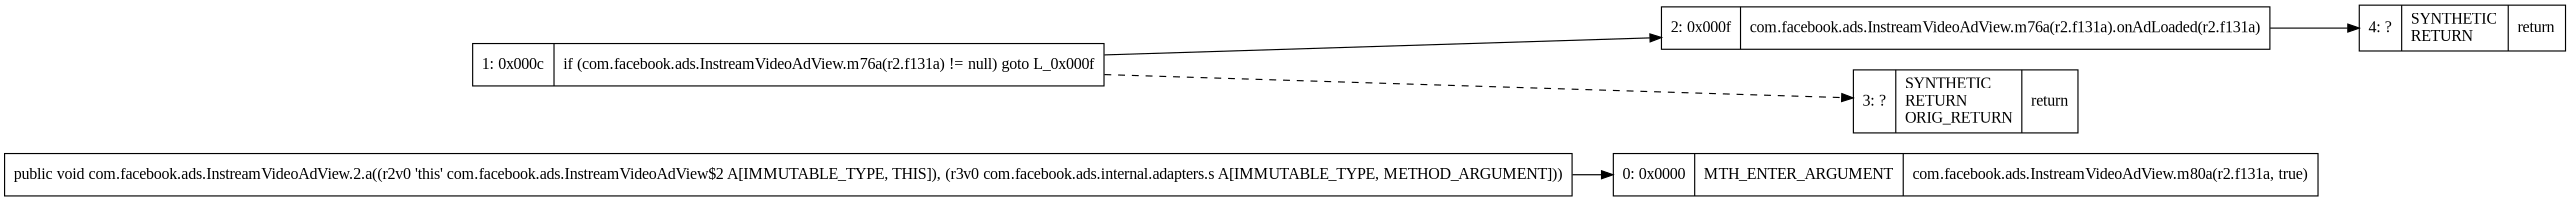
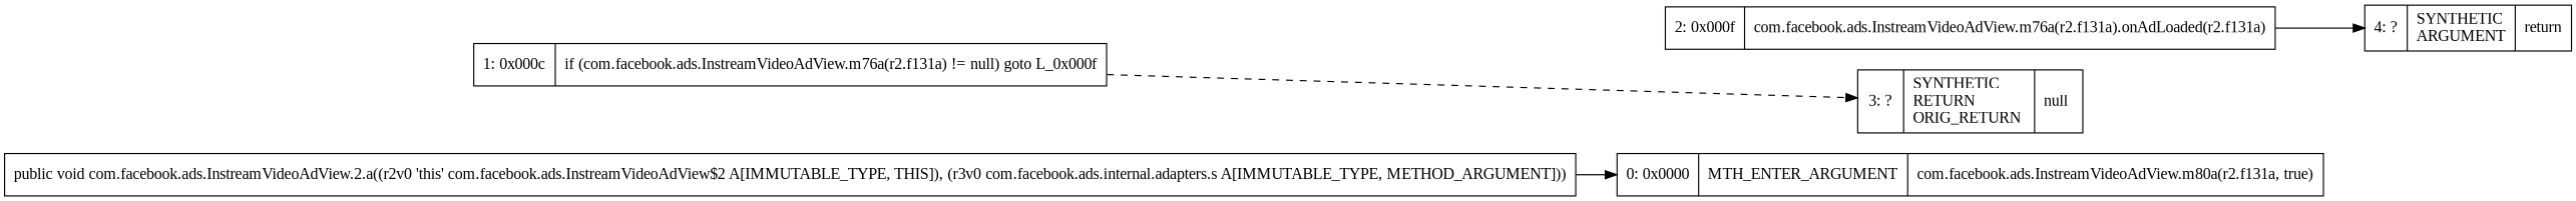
  digraph {
    fontname="Liberation Serif"
    rankdir=LR
    node [fontname="Liberation Serif" shape=record]
    edge [fontname="Liberation Serif"]
    n1 [label="{0\:\ 0x0000|MTH_ENTER_ARGUMENT\l|com.facebook.ads.InstreamVideoAdView.m80a(r2.f131a, true)\l}"]
    n2 [label="{1\:\ 0x000c|if (com.facebook.ads.InstreamVideoAdView.m76a(r2.f131a) != null) goto L_0x000f\l}"]
    n3 [label="{2\:\ 0x000f|com.facebook.ads.InstreamVideoAdView.m76a(r2.f131a).onAdLoaded(r2.f131a)\l}"]
-   n4 [label="{3\:\ ?|SYNTHETIC\lRETURN\lORIG_RETURN\l|return\l}"]
-   n5 [label="{4\:\ ?|SYNTHETIC\lRETURN\l|return\l}"]
+   n4 [label="{3\:\ ?|SYNTHETIC\lRETURN\lORIG_RETURN\l|null\l}"]
+   n5 [label="{4\:\ ?|SYNTHETIC\lARGUMENT\l|return\l}"]
    n6 [label="{public void com.facebook.ads.InstreamVideoAdView.2.a((r2v0 'this' com.facebook.ads.InstreamVideoAdView$2 A[IMMUTABLE_TYPE, THIS]), (r3v0 com.facebook.ads.internal.adapters.s A[IMMUTABLE_TYPE, METHOD_ARGUMENT])) }"]
-   n2 -> n3
    n2 -> n4 [style=dashed]
    n3 -> n5
    n6 -> n1
  }
